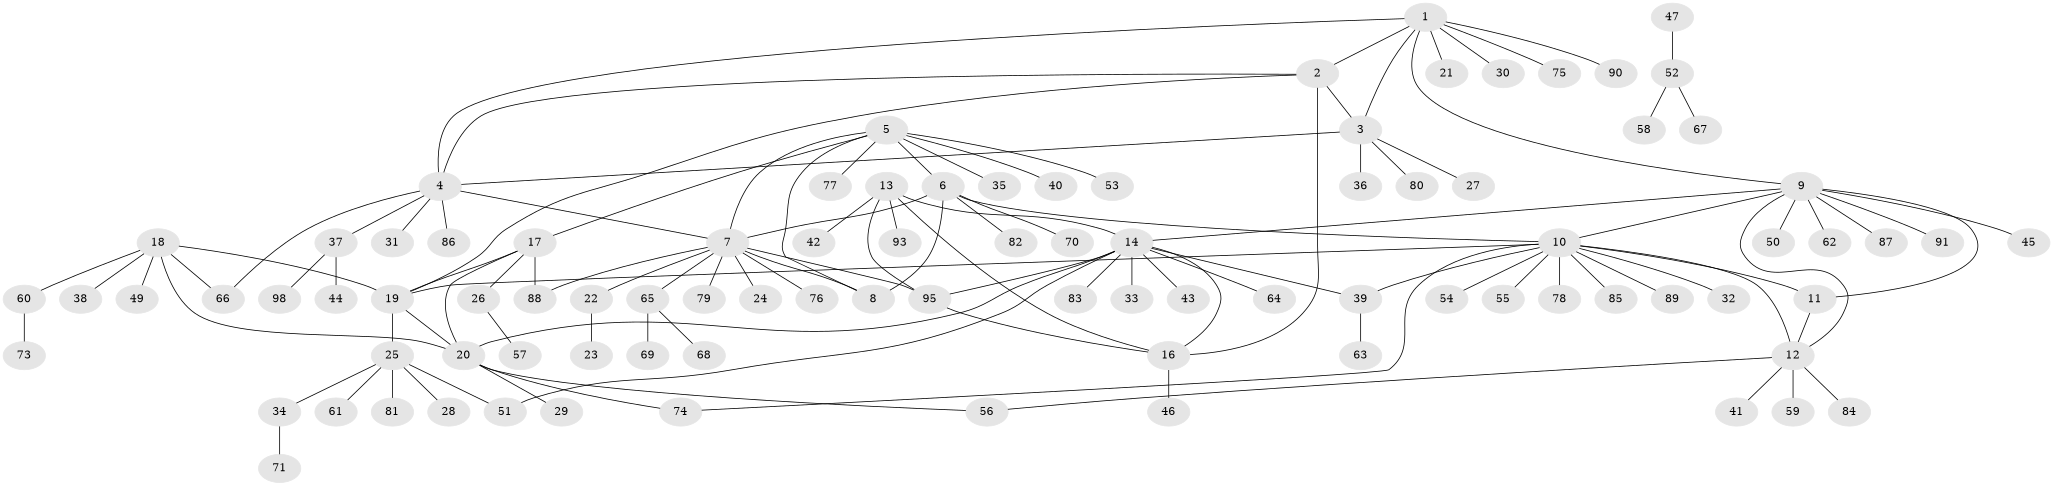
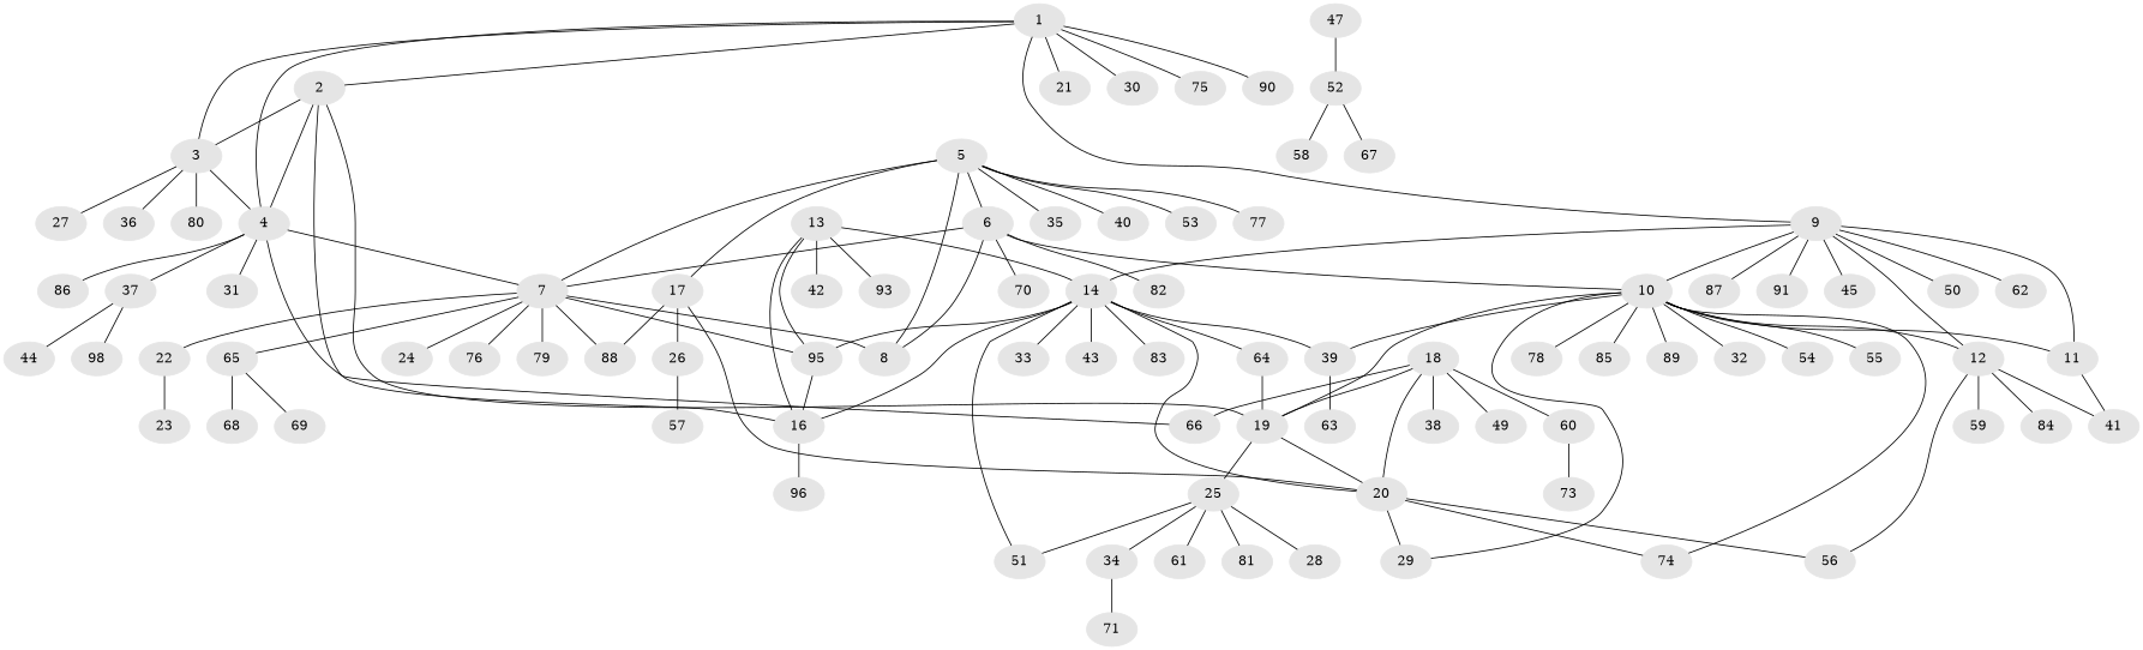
  graph {
    fontname="DejaVu Serif"
    node [color=gray90 fontname="DejaVu Serif" style=filled]
    edge [fontname="DejaVu Serif"]
    1
    2
    3
    4
    9
    21
    30
    75
    90
    16
    19
    27
    36
    80
    7
    31
    66
    86
    37
    10
    11
    12
    14
    45
    50
    62
    87
    91
-   46
+   46 [label=96]
    20
    25
    8
    n33 [label=95]
    22
    24
    65
    76
    79
    88
    5
    6
    17
    35
    40
    53
    77
    70
    82
    26
    29
    32
    39
    54
    55
    74
    78
    85
    89
    23
    44
    n61 [label=98]
    68
    69
    41
    56
    59
    84
    33
    43
    51
    64
    83
    63
    13
    42
    93
    18
    38
    49
    60
    57
    73
    28
    34
    61
    81
    71
    47
    52
    58
    67
    1 -- 2
    1 -- 3
    1 -- 4
    1 -- 9
    1 -- 21
    1 -- 30
    1 -- 75
    1 -- 90
    2 -- 3
    2 -- 4
    2 -- 16
    2 -- 19
    3 -- 4
    3 -- 27
    3 -- 36
    3 -- 80
    4 -- 7
    4 -- 31
    4 -- 66
    4 -- 86
    4 -- 37
    9 -- 10
    9 -- 11
    9 -- 12
    9 -- 14
    9 -- 45
    9 -- 50
    9 -- 62
    9 -- 87
    9 -- 91
    16 -- 46
    19 -- 20
    19 -- 25
    7 -- 8
    7 -- n33
    7 -- 22
    7 -- 24
    7 -- 65
    7 -- 76
    7 -- 79
    7 -- 88
    37 -- 44
    37 -- n61
    10 -- 19
    10 -- 11
    10 -- 12
+   10 -- 29
    10 -- 32
    10 -- 39
    10 -- 54
    10 -- 55
    10 -- 74
    10 -- 78
    10 -- 85
    10 -- 89
-   11 -- 12
+   11 -- 41
    12 -- 41
    12 -- 56
    12 -- 59
    12 -- 84
    14 -- 16
    14 -- 20
    14 -- n33
    14 -- 39
    14 -- 33
    14 -- 43
    14 -- 51
    14 -- 64
    14 -- 83
    20 -- 29
    20 -- 74
    20 -- 56
    25 -- 51
    25 -- 28
    25 -- 34
    25 -- 61
    25 -- 81
    n33 -- 16
    22 -- 23
    65 -- 68
    65 -- 69
    5 -- 7
    5 -- 8
    5 -- 6
    5 -- 17
    5 -- 35
    5 -- 40
    5 -- 53
    5 -- 77
    6 -- 7
    6 -- 10
    6 -- 8
    6 -- 70
    6 -- 82
-   17 -- 19
+   64 -- 19
    17 -- 20
    17 -- 88
    17 -- 26
    26 -- 57
    39 -- 63
    13 -- 16
    13 -- 14
    13 -- n33
    13 -- 42
    13 -- 93
    18 -- 19
    18 -- 66
    18 -- 20
    18 -- 38
    18 -- 49
    18 -- 60
    60 -- 73
    34 -- 71
    47 -- 52
    52 -- 58
    52 -- 67
  }
